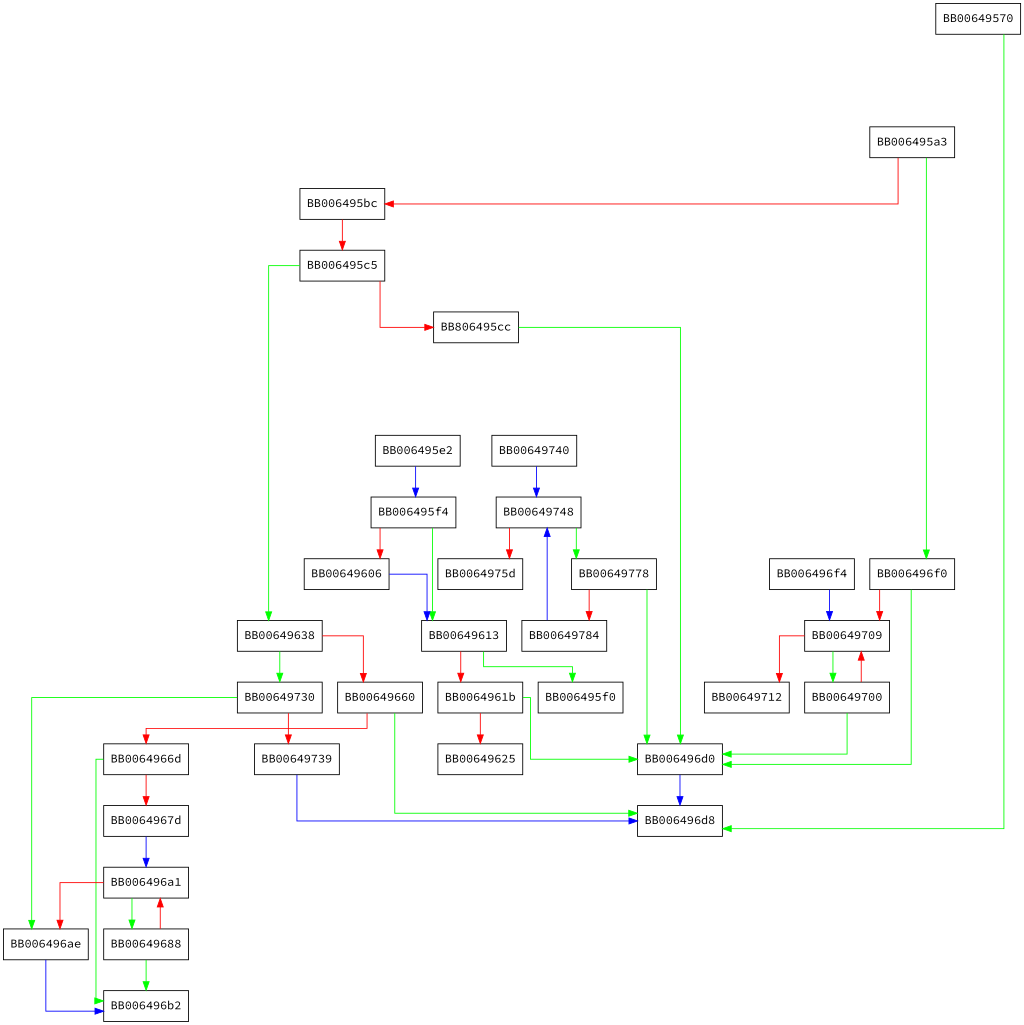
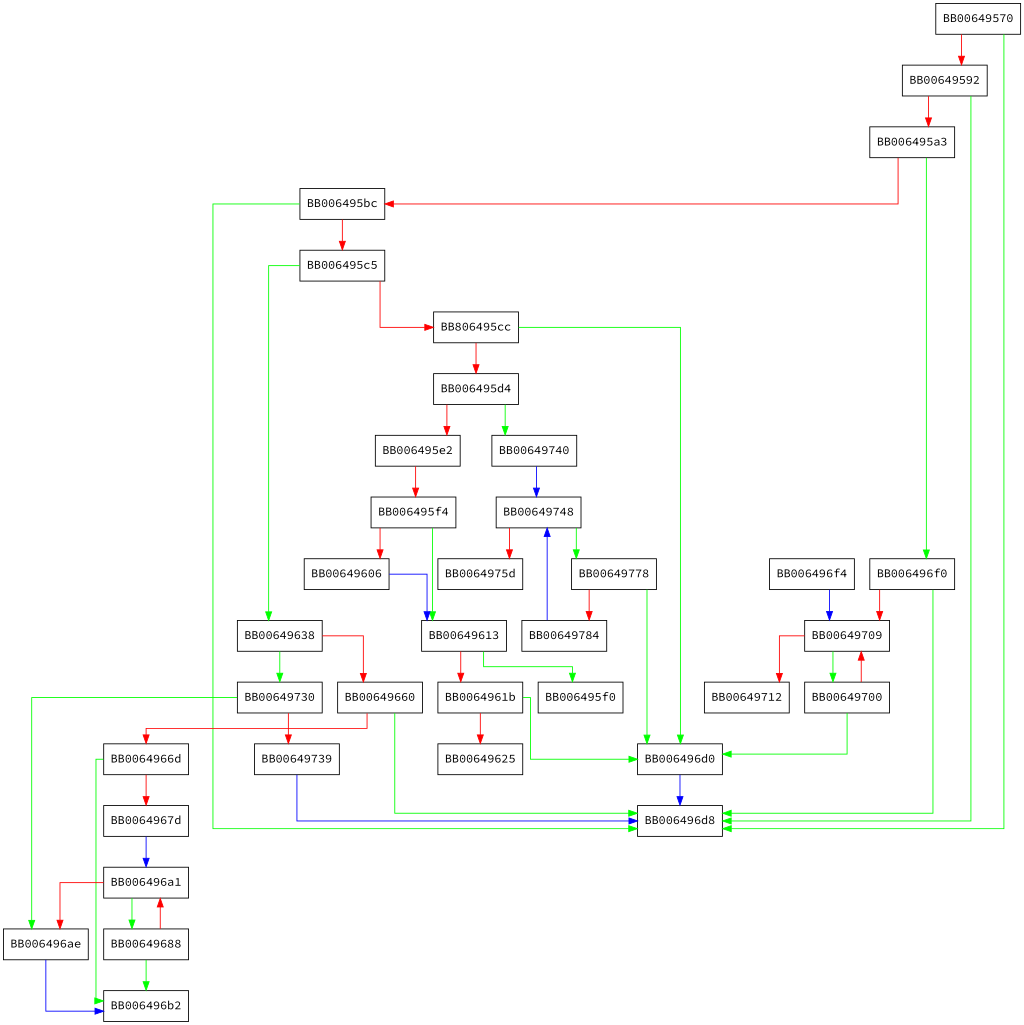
  digraph {
    fontname="Source Code Pro"
    splines=ortho
    node [fontname="Source Code Pro" shape=box]
    edge [color=green fontname="Source Code Pro"]
    BB00649570
    BB006496d8
+   BB00649592
    BB006495a3
    BB006496f0
    BB006495bc
    BB006496d0
    BB00649709
    BB006495c5
    BB006496f4
    BB00649638
    n12 [label=BB806495cc]
    BB00649730
    BB00649660
+   BB006495d4
    BB006496ae
    BB00649739
    BB0064966d
    BB00649740
    BB006495e2
    BB00649748
    BB006495f4
    BB00649778
    BB0064975d
    BB00649613
    BB00649606
    BB006495f0
    BB0064961b
    BB00649625
    BB006496b2
    BB0064967d
    BB006496a1
    BB00649688
    BB00649700
    BB00649712
    BB00649784
    BB00649570 -> BB006496d8
+   BB00649570 -> BB00649592 [color=red]
+   BB00649592 -> BB006496d8
+   BB00649592 -> BB006495a3 [color=red]
    BB006495a3 -> BB006496f0
    BB006495a3 -> BB006495bc [color=red]
-   BB006496f0 -> BB006496d0
+   BB006496f0 -> BB006496d8
    BB006496f0 -> BB00649709 [color=red]
+   BB006495bc -> BB006496d8
    BB006495bc -> BB006495c5 [color=red]
    BB006496d0 -> BB006496d8 [color=blue]
    BB00649709 -> BB00649700
    BB00649709 -> BB00649712 [color=red]
    BB006495c5 -> BB00649638
    BB006495c5 -> n12 [color=red]
    BB006496f4 -> BB00649709 [color=blue]
    BB00649638 -> BB00649730
    BB00649638 -> BB00649660 [color=red]
    n12 -> BB006496d0
+   n12 -> BB006495d4 [color=red]
    BB00649730 -> BB006496ae
    BB00649730 -> BB00649739 [color=red]
    BB00649660 -> BB006496d8
    BB00649660 -> BB0064966d [color=red]
+   BB006495d4 -> BB00649740
+   BB006495d4 -> BB006495e2 [color=red]
    BB006496ae -> BB006496b2 [color=blue]
    BB00649739 -> BB006496d8 [color=blue]
    BB0064966d -> BB006496b2
    BB0064966d -> BB0064967d [color=red]
    BB00649740 -> BB00649748 [color=blue]
-   BB006495e2 -> BB006495f4 [color=blue]
+   BB006495e2 -> BB006495f4 [color=red]
    BB00649748 -> BB00649778
    BB00649748 -> BB0064975d [color=red]
    BB006495f4 -> BB00649613
    BB006495f4 -> BB00649606 [color=red]
    BB00649778 -> BB006496d0
    BB00649778 -> BB00649784 [color=red]
    BB00649613 -> BB006495f0
    BB00649613 -> BB0064961b [color=red]
    BB00649606 -> BB00649613 [color=blue]
    BB0064961b -> BB006496d0
    BB0064961b -> BB00649625 [color=red]
    BB0064967d -> BB006496a1 [color=blue]
    BB006496a1 -> BB006496ae [color=red]
    BB006496a1 -> BB00649688
    BB00649688 -> BB006496b2
    BB00649688 -> BB006496a1 [color=red]
    BB00649700 -> BB006496d0
    BB00649700 -> BB00649709 [color=red]
    BB00649784 -> BB00649748 [color=blue]
  }
